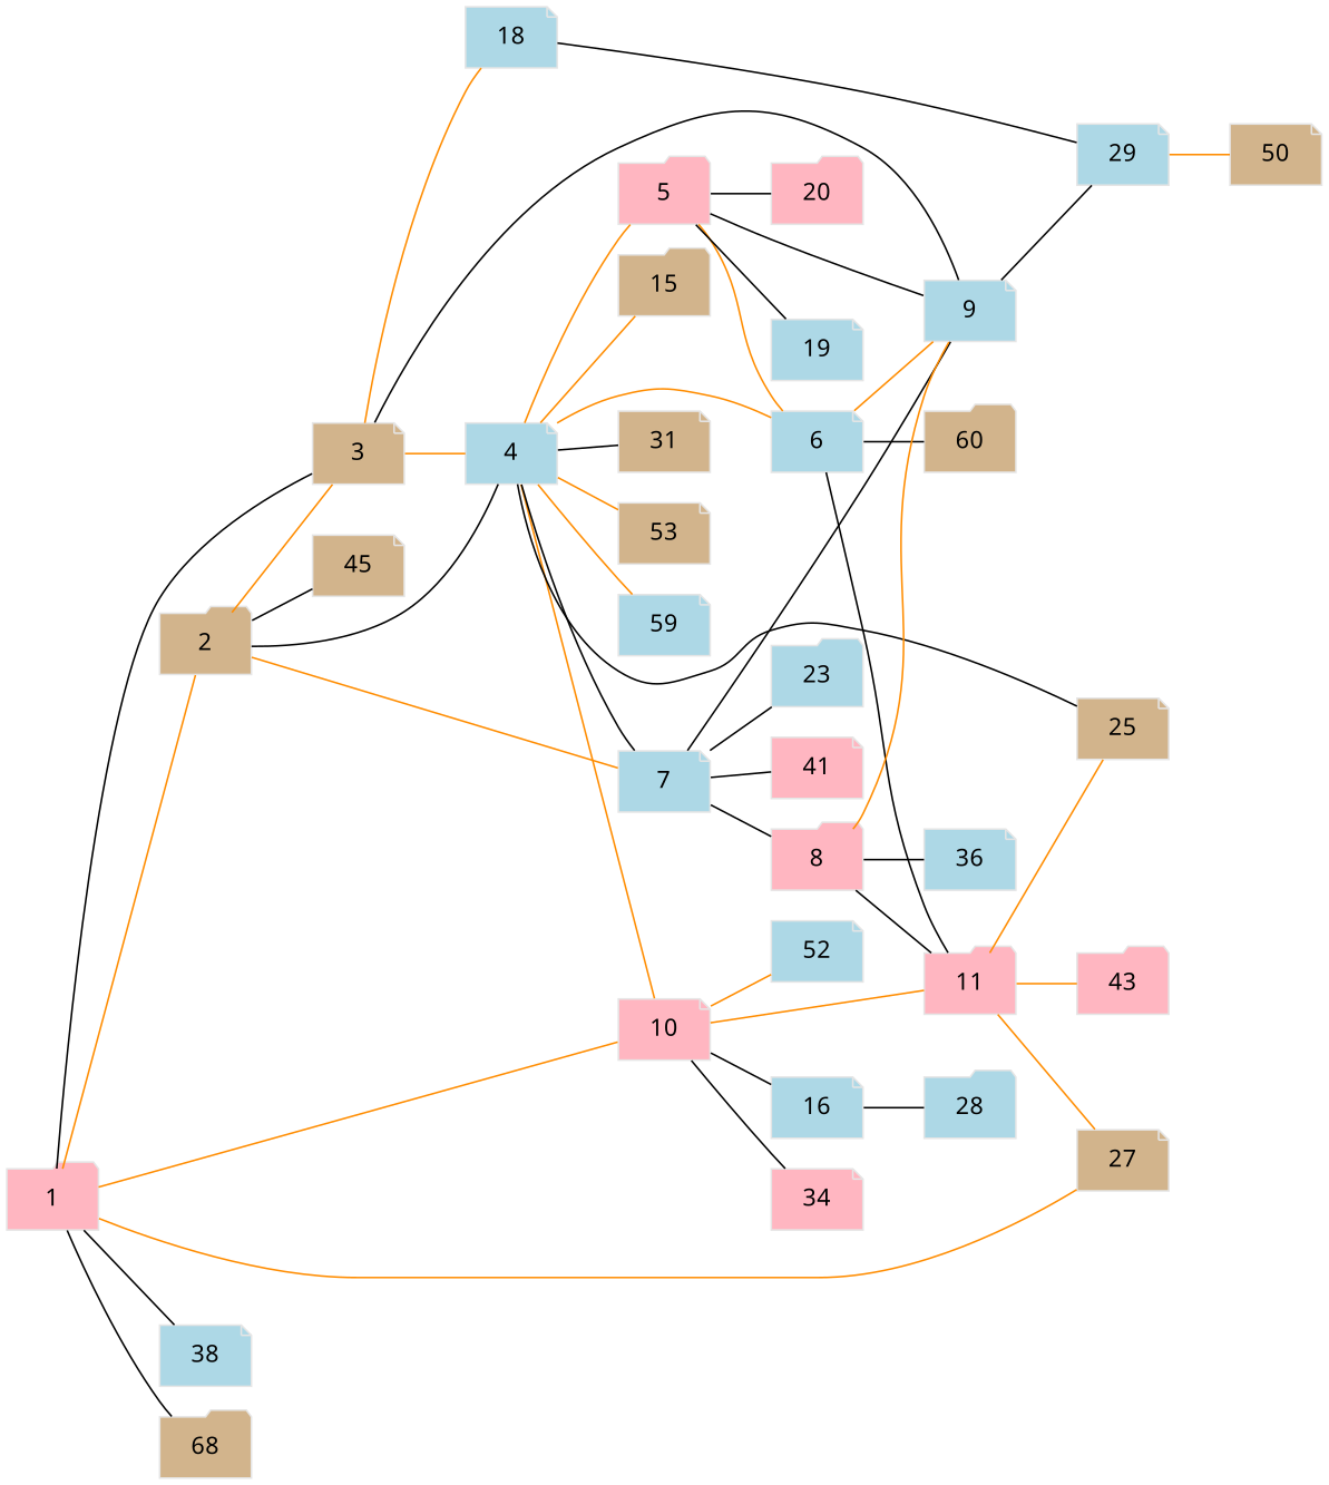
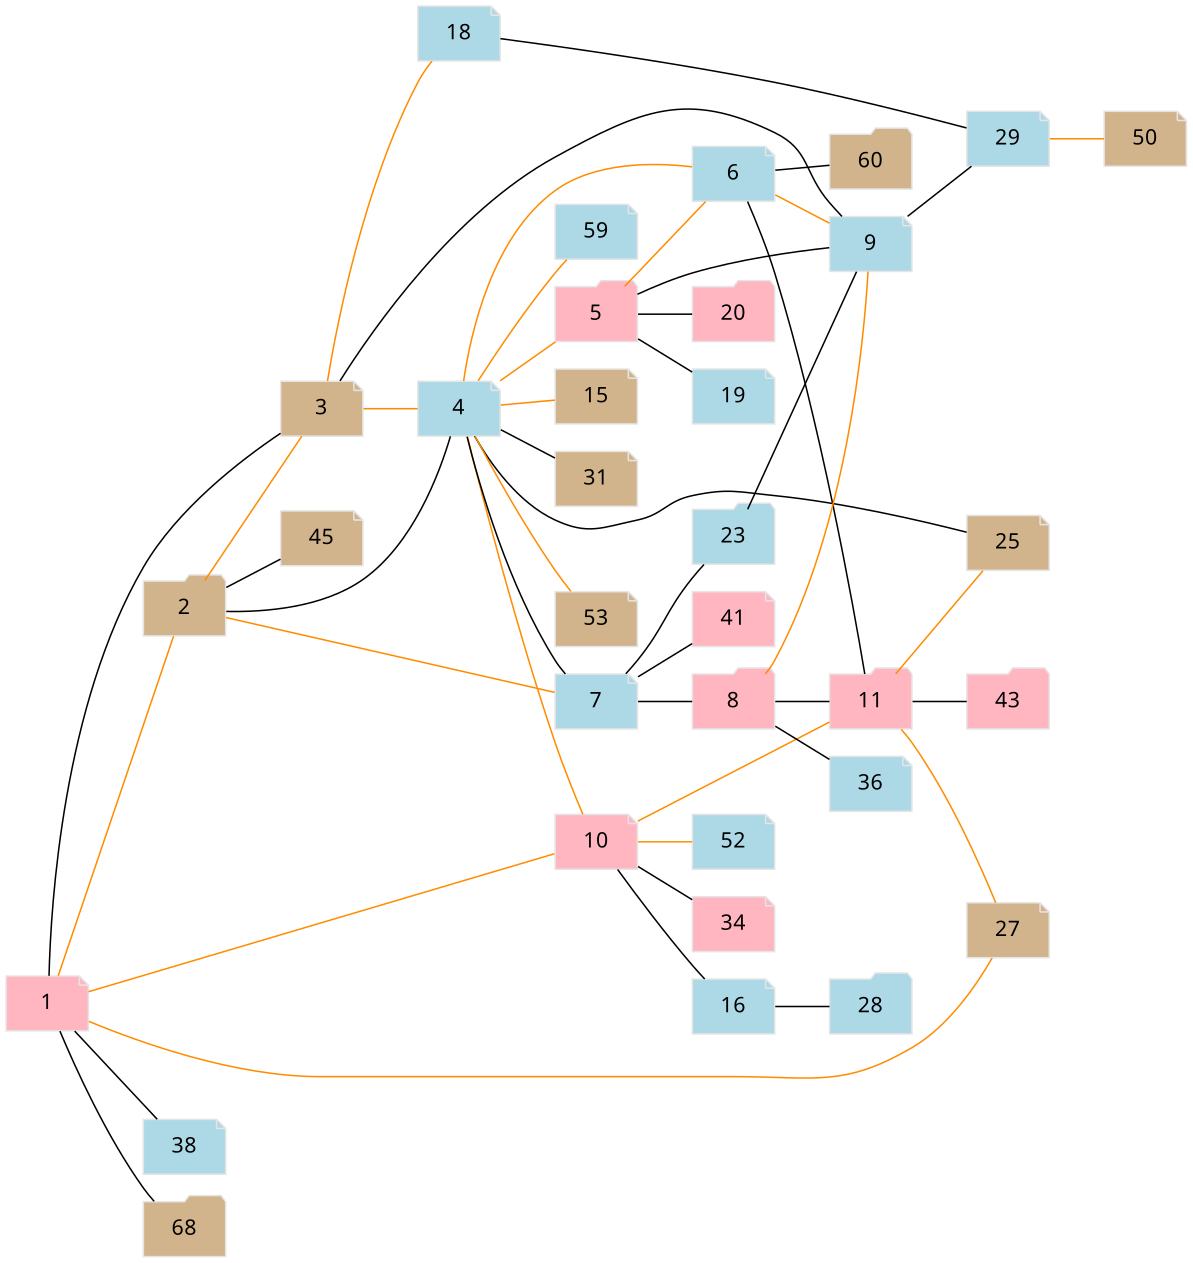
  graph {
    fontname="Noto Sans"
    rankdir=LR
    node [color=gray90 fillcolor=lightblue fontname="Noto Sans" shape=note style=filled]
    edge [color=black fontname="Noto Sans"]
-   1 [fillcolor=lightpink shape=folder]
+   1 [fillcolor=lightpink]
    2 [fillcolor=tan shape=folder]
    3 [fillcolor=tan]
    10 [fillcolor=lightpink super="+12"]
    27 [fillcolor=tan]
    38
    68 [fillcolor=tan shape=folder]
    4 [super="+13"]
    7 [super="+67+65+57+24+35+32+42+17"]
    45 [fillcolor=tan]
    9
    18 [super="+61"]
    11 [fillcolor=lightpink shape=folder super="+40"]
    16
    34 [fillcolor=lightpink]
    52
    5 [fillcolor=lightpink shape=folder super="+22"]
    6
-   15 [fillcolor=tan shape=folder super="+63+21"]
+   15 [fillcolor=tan super="+63+21"]
    25 [fillcolor=tan super="+26"]
    31 [fillcolor=tan]
    53 [fillcolor=tan]
    59
    8 [fillcolor=lightpink shape=folder super="+58"]
    23 [shape=folder]
    41 [fillcolor=lightpink]
    29 [super="+30+55+37"]
    19
    20 [fillcolor=lightpink shape=folder super="+48"]
    60 [fillcolor=tan shape=folder]
    43 [fillcolor=lightpink shape=folder]
    36
    50 [fillcolor=tan]
    28 [shape=folder]
    1 -- 2 [color=darkorange]
    1 -- 3
    1 -- 10 [color=darkorange]
    1 -- 27 [color=darkorange]
    1 -- 38
    1 -- 68
    2 -- 3 [color=darkorange]
    2 -- 4
    2 -- 7 [color=darkorange]
    2 -- 45
    3 -- 4 [color=darkorange]
    3 -- 9
    3 -- 18 [color=darkorange]
    10 -- 11 [color=darkorange weight=2]
    10 -- 16
    10 -- 34
    10 -- 52 [color=darkorange]
    4 -- 10 [color=darkorange]
    4 -- 7
    4 -- 5 [color=darkorange]
    4 -- 6 [color=darkorange]
    4 -- 15 [color=darkorange weight=3]
    4 -- 25
    4 -- 31
    4 -- 53 [color=darkorange]
    4 -- 59 [color=darkorange]
-   7 -- 9
+   23 -- 9
    7 -- 8
    7 -- 23
    7 -- 41
    9 -- 29
    18 -- 29
    11 -- 27 [color=darkorange]
    11 -- 25 [color=darkorange]
-   11 -- 43 [color=darkorange]
+   11 -- 43
    16 -- 28
    5 -- 9
    5 -- 6 [color=darkorange]
    5 -- 19
    5 -- 20
    6 -- 9 [color=darkorange]
    6 -- 11
    6 -- 60
    8 -- 9 [color=darkorange]
    8 -- 11
    8 -- 36
    29 -- 50 [color=darkorange]
  }
